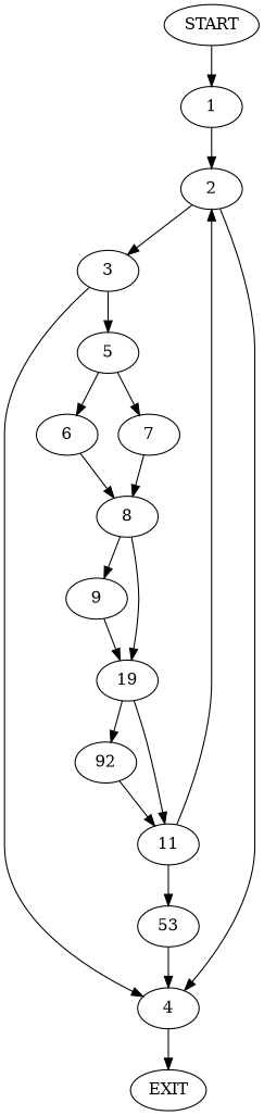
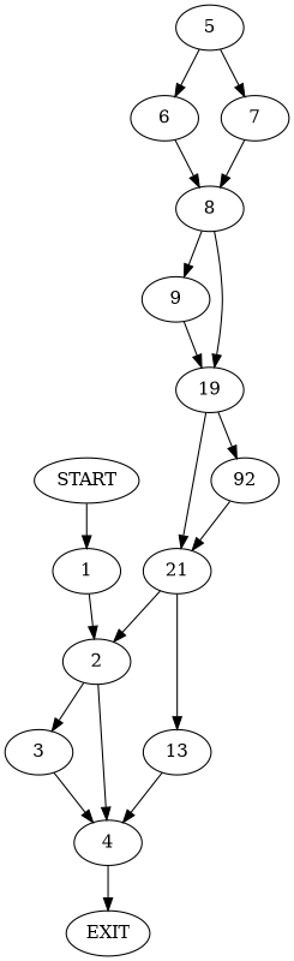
  digraph {
    n1 [label=START]
    1
    2
    n4 [label=EXIT]
    3
    4
    5
    6
    7
    8
    9
    n12 [label=19]
-   11
+   11 [label=21]
    n14 [label=92]
-   13 [label=53]
+   13
    n1 -> 1
    1 -> 2
    2 -> 3
    2 -> 4
    3 -> 4
-   3 -> 5
    4 -> n4
    5 -> 6
    5 -> 7
    6 -> 8
    7 -> 8
    8 -> 9
    8 -> n12
    9 -> n12
    n12 -> 11
    n12 -> n14
    11 -> 2
    11 -> 13
    n14 -> 11
    13 -> 4
  }
